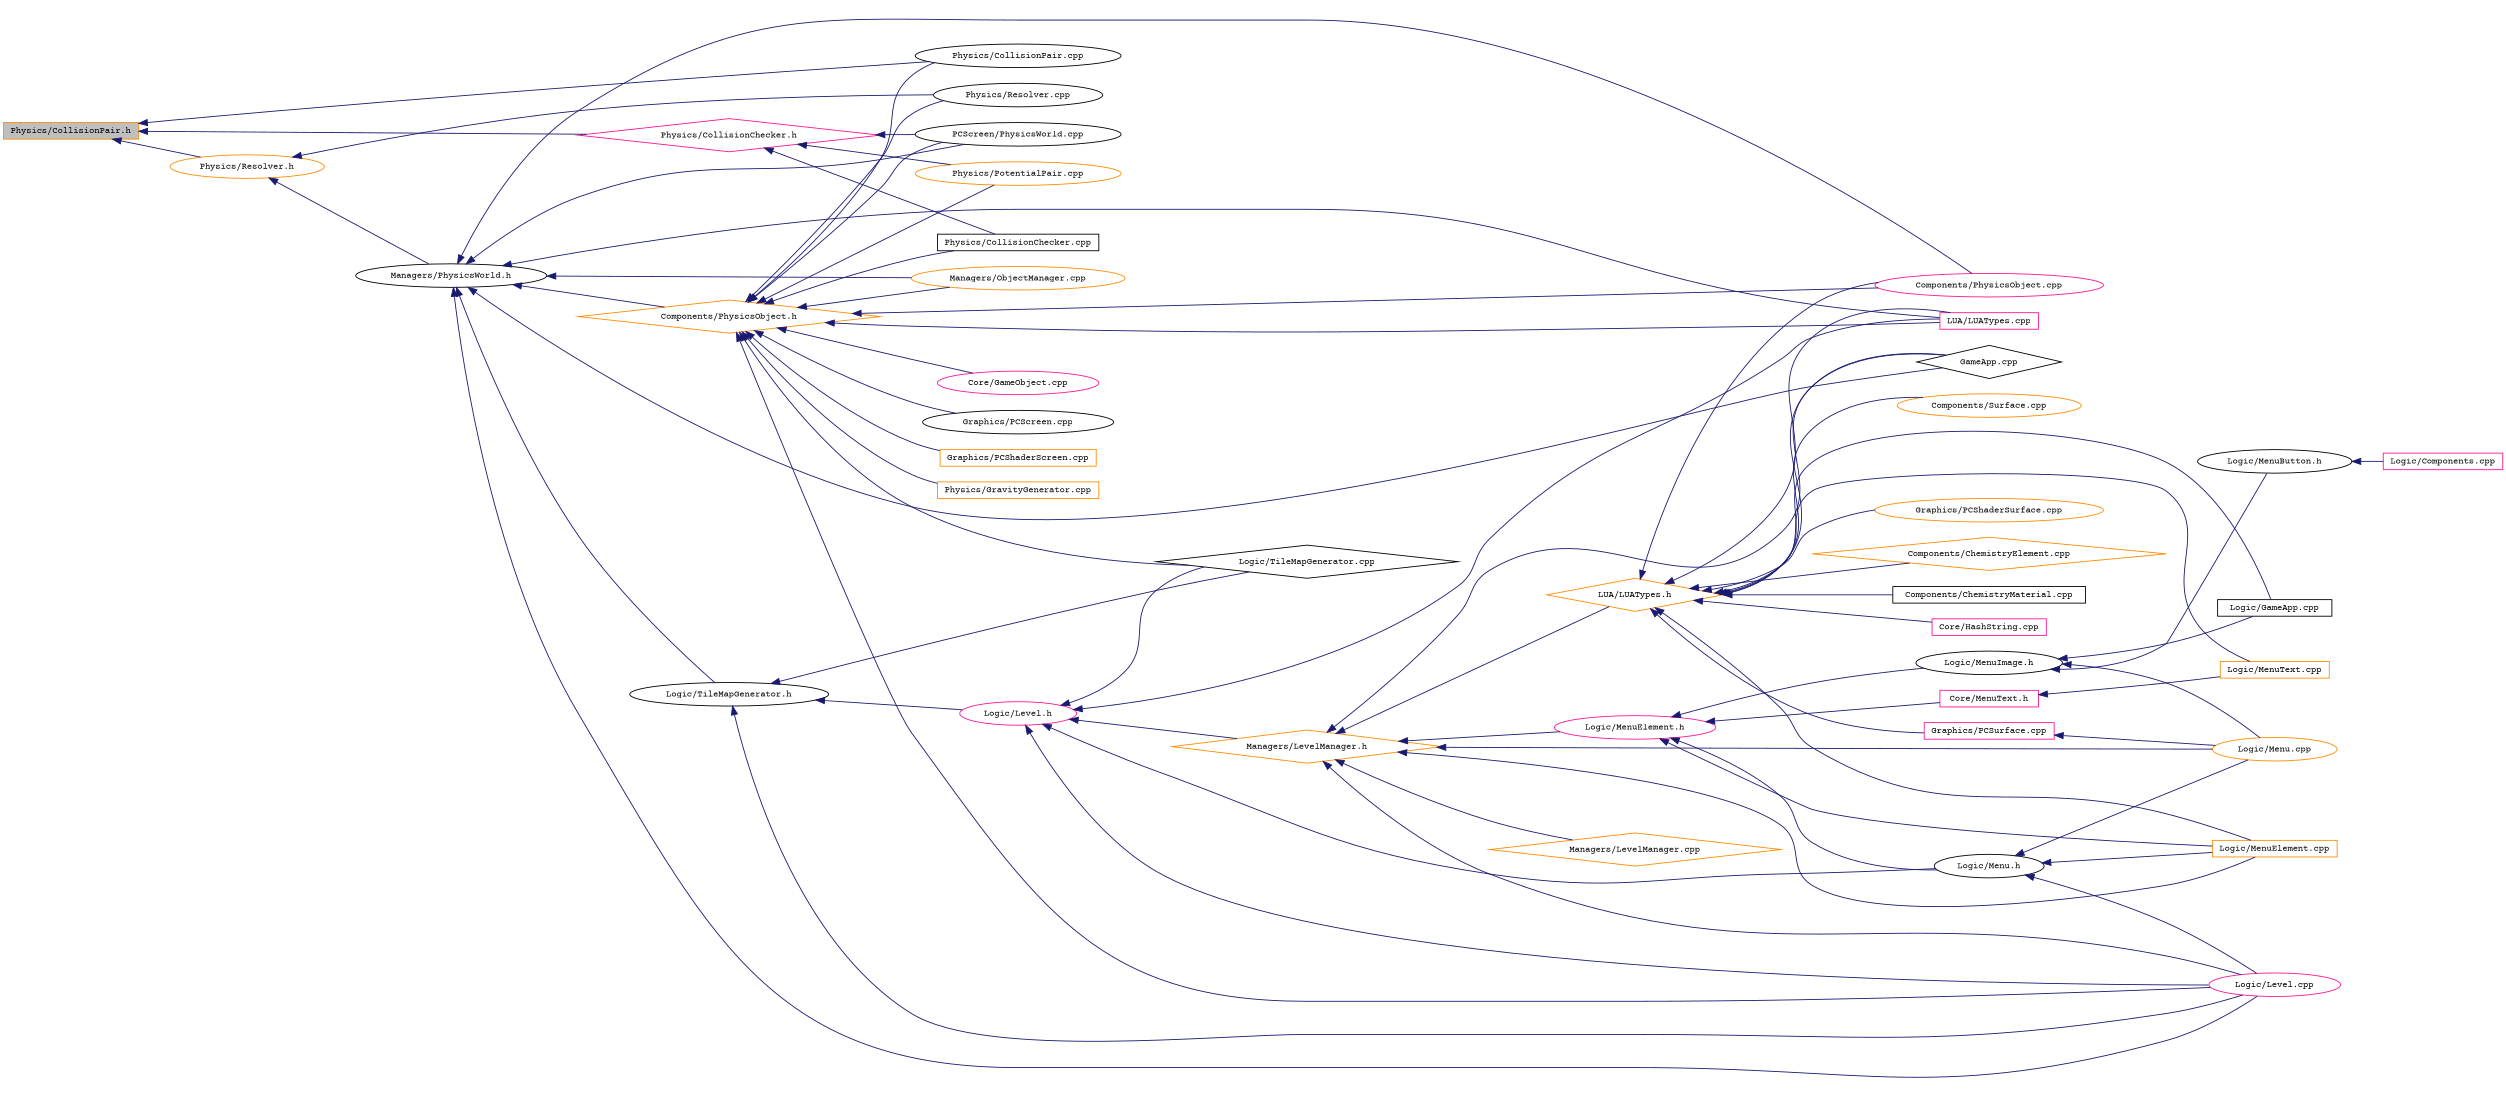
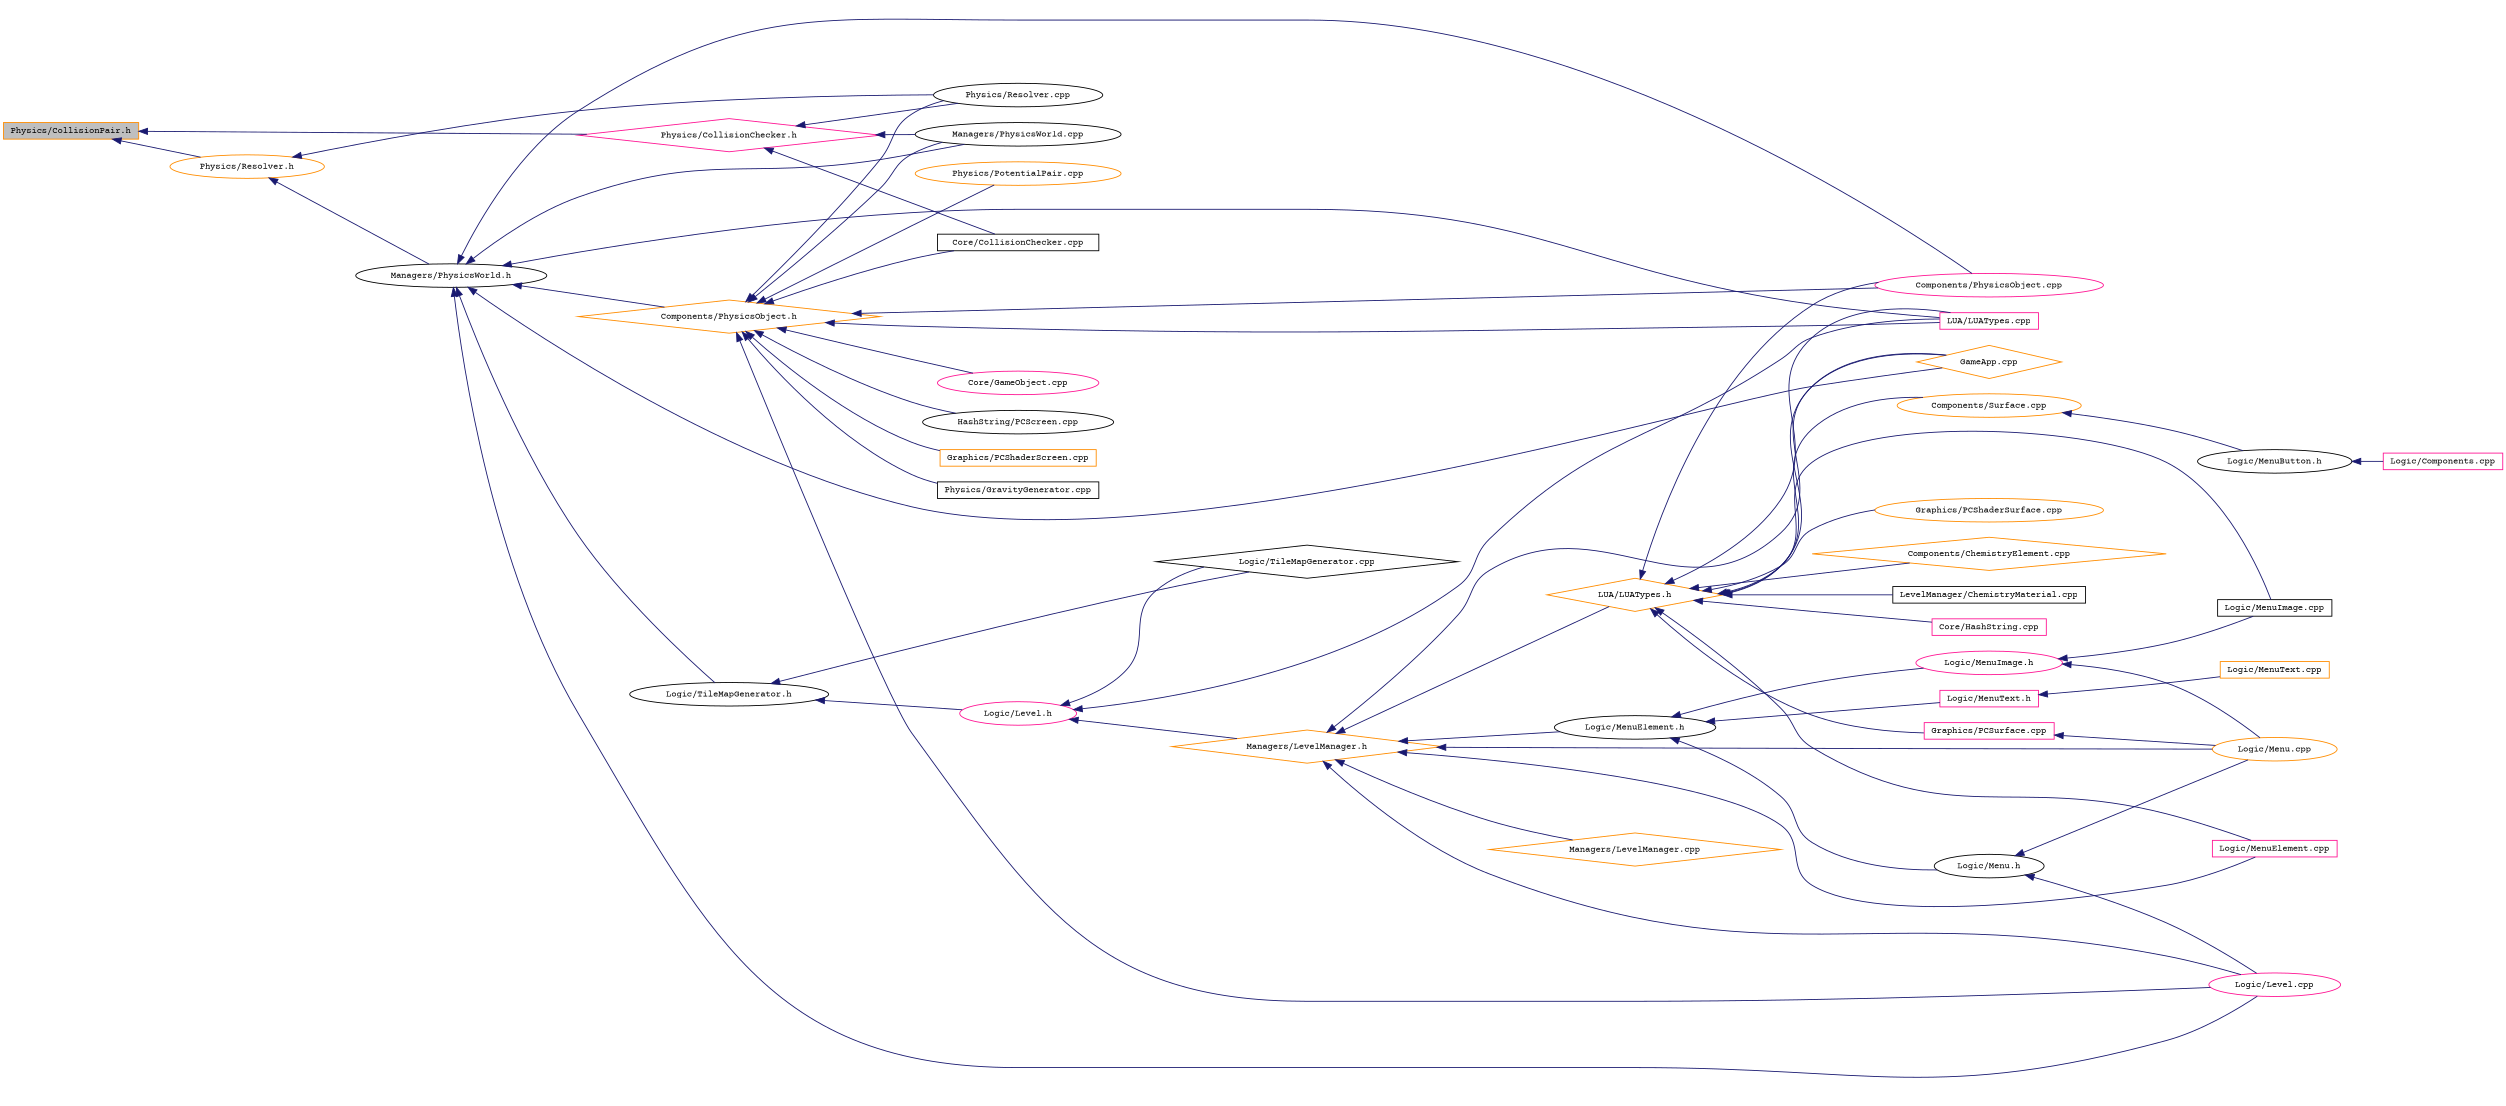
  digraph {
    fontname="Courier Prime"
    rankdir=LR
    node [color=darkorange fillcolor=white fontname="Courier Prime" fontsize=10 shape=ellipse style=filled]
    edge [color=midnightblue dir=back fontname="Courier Prime" fontsize=10 labelfontname=Helvetica labelfontsize=10 style=solid]
    n1 [fillcolor=grey75 fontcolor=black height=0.2 label="Physics/CollisionPair.h" shape=box width=0.4]
    n2 [color=deeppink height=0.2 label="Physics/CollisionChecker.h" shape=diamond width=0.4]
-   n3 [color=black height=0.2 label="Physics/CollisionPair.cpp" width=0.4]
    n4 [height=0.2 label="Physics/Resolver.h" width=0.4]
-   n5 [color=black height=0.2 label="PCScreen/PhysicsWorld.cpp" width=0.4]
-   n6 [color=black height=0.2 label="Physics/CollisionChecker.cpp" shape=box width=0.4]
+   n5 [color=black height=0.2 label="Managers/PhysicsWorld.cpp" width=0.4]
+   n6 [color=black height=0.2 label="Core/CollisionChecker.cpp" shape=box width=0.4]
    n7 [color=black height=0.2 label="Physics/Resolver.cpp" width=0.4]
    n8 [color=black height=0.2 label="Managers/PhysicsWorld.h" width=0.4]
    n9 [height=0.2 label="Components/PhysicsObject.h" shape=diamond width=0.4]
    n10 [color=deeppink height=0.2 label="Components/PhysicsObject.cpp" width=0.4]
    n11 [color=deeppink height=0.2 label="Logic/Level.cpp" width=0.4]
    n12 [color=deeppink height=0.2 label="LUA/LUATypes.cpp" shape=box width=0.4]
-   n13 [height=0.2 label="Managers/ObjectManager.cpp" width=0.4]
-   n14 [color=black height=0.2 label="GameApp.cpp" shape=diamond width=0.4]
+   n14 [height=0.2 label="GameApp.cpp" shape=diamond width=0.4]
    n15 [color=black height=0.2 label="Logic/TileMapGenerator.h" width=0.4]
    n16 [color=deeppink height=0.2 label="Core/GameObject.cpp" width=0.4]
-   n17 [color=black height=0.2 label="Graphics/PCScreen.cpp" width=0.4]
+   n17 [color=black height=0.2 label="HashString/PCScreen.cpp" width=0.4]
    n18 [height=0.2 label="Graphics/PCShaderScreen.cpp" shape=box width=0.4]
    n19 [color=black height=0.2 label="Logic/TileMapGenerator.cpp" shape=diamond width=0.4]
-   n20 [height=0.2 label="Physics/GravityGenerator.cpp" shape=box width=0.4]
+   n20 [color=black height=0.2 label="Physics/GravityGenerator.cpp" shape=box width=0.4]
    n21 [height=0.2 label="Physics/PotentialPair.cpp" width=0.4]
    n22 [color=deeppink height=0.2 label="Logic/Level.h" width=0.4]
    n23 [color=black height=0.2 label="Logic/Menu.h" width=0.4]
    n24 [height=0.2 label="Managers/LevelManager.h" shape=diamond width=0.4]
    n25 [height=0.2 label="Logic/Menu.cpp" width=0.4]
-   n26 [height=0.2 label="Logic/MenuElement.cpp" shape=box width=0.4]
-   n27 [color=deeppink height=0.2 label="Logic/MenuElement.h" width=0.4]
+   n26 [color=deeppink height=0.2 label="Logic/MenuElement.cpp" shape=box width=0.4]
+   n27 [color=black height=0.2 label="Logic/MenuElement.h" width=0.4]
    n28 [height=0.2 label="LUA/LUATypes.h" shape=diamond width=0.4]
    n29 [height=0.2 label="Managers/LevelManager.cpp" shape=diamond width=0.4]
-   n30 [color=black height=0.2 label="Logic/MenuImage.h" width=0.4]
-   n31 [color=deeppink height=0.2 label="Core/MenuText.h" shape=box width=0.4]
-   n32 [color=black height=0.2 label="Logic/GameApp.cpp" shape=box width=0.4]
+   n30 [color=deeppink height=0.2 label="Logic/MenuImage.h" width=0.4]
+   n31 [color=deeppink height=0.2 label="Logic/MenuText.h" shape=box width=0.4]
+   n32 [color=black height=0.2 label="Logic/MenuImage.cpp" shape=box width=0.4]
    n33 [height=0.2 label="Logic/MenuText.cpp" shape=box width=0.4]
    n34 [height=0.2 label="Components/ChemistryElement.cpp" shape=diamond width=0.4]
-   n35 [color=black height=0.2 label="Components/ChemistryMaterial.cpp" shape=box width=0.4]
+   n35 [color=black height=0.2 label="LevelManager/ChemistryMaterial.cpp" shape=box width=0.4]
    n36 [height=0.2 label="Components/Surface.cpp" width=0.4]
    n37 [color=deeppink height=0.2 label="Core/HashString.cpp" shape=box width=0.4]
    n38 [height=0.2 label="Graphics/PCShaderSurface.cpp" width=0.4]
    n39 [color=deeppink height=0.2 label="Graphics/PCSurface.cpp" shape=box width=0.4]
    n40 [color=black height=0.2 label="Logic/MenuButton.h" width=0.4]
    n41 [color=deeppink height=0.2 label="Logic/Components.cpp" shape=box width=0.4]
    n1 -> n2
-   n1 -> n3
    n1 -> n4
    n2 -> n5
    n2 -> n6
-   n2 -> n21
+   n2 -> n7
    n4 -> n7
    n4 -> n8
    n8 -> n5
    n8 -> n9
    n8 -> n10
    n8 -> n11
    n8 -> n12
-   n8 -> n13
    n8 -> n14
    n8 -> n15
-   n9 -> n3
    n9 -> n5
    n9 -> n6
    n9 -> n7
    n9 -> n10
    n9 -> n11
    n9 -> n12
-   n9 -> n13
    n9 -> n16
    n9 -> n17
    n9 -> n18
-   n9 -> n19
    n9 -> n20
    n9 -> n21
-   n15 -> n11
    n15 -> n19
    n15 -> n22
-   n22 -> n11
    n22 -> n12
    n22 -> n19
-   n22 -> n23
    n22 -> n24
    n23 -> n11
    n23 -> n25
-   n23 -> n26
    n24 -> n11
    n24 -> n14
    n24 -> n25
    n24 -> n26
    n24 -> n27
    n24 -> n28
    n24 -> n29
    n27 -> n23
-   n27 -> n26
    n27 -> n30
    n27 -> n31
    n28 -> n10
    n28 -> n12
    n28 -> n14
    n28 -> n26
    n28 -> n32
-   n28 -> n33
    n28 -> n34
    n28 -> n35
    n28 -> n36
    n28 -> n37
    n28 -> n38
    n28 -> n39
    n30 -> n25
    n30 -> n32
-   n30 -> n40
+   n36 -> n40
    n31 -> n33
    n39 -> n25
    n40 -> n41
  }
